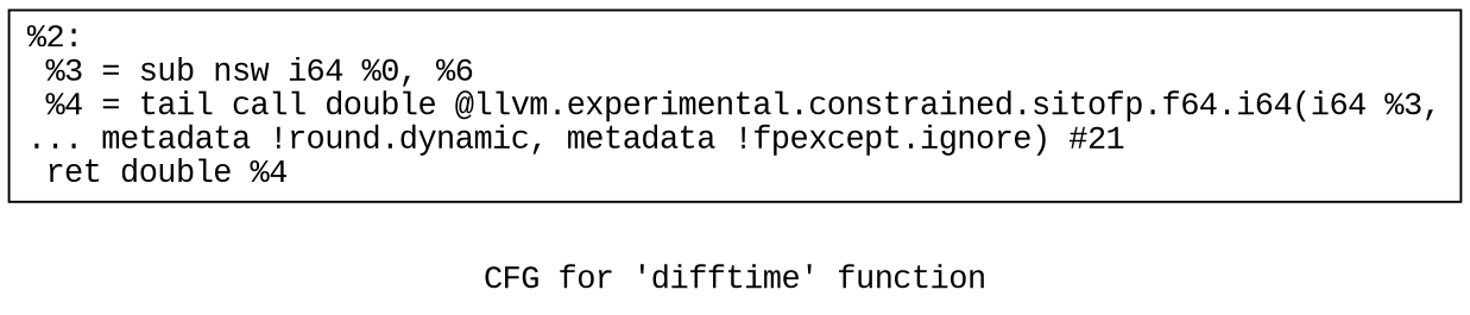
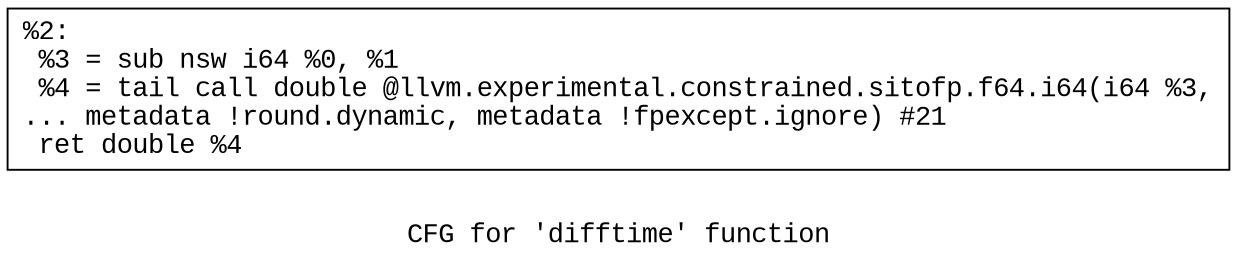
  digraph {
    label="CFG for 'difftime' function"
    fontname="Liberation Mono"
-   n1 [label="{%2:\l  %3 = sub nsw i64 %0, %6\l  %4 = tail call double @llvm.experimental.constrained.sitofp.f64.i64(i64 %3,\l... metadata !round.dynamic, metadata !fpexcept.ignore) #21\l  ret double %4\l}" shape=record fontname="Liberation Mono"]
+   n1 [label="{%2:\l  %3 = sub nsw i64 %0, %1\l  %4 = tail call double @llvm.experimental.constrained.sitofp.f64.i64(i64 %3,\l... metadata !round.dynamic, metadata !fpexcept.ignore) #21\l  ret double %4\l}" shape=record fontname="Liberation Mono"]
  }
